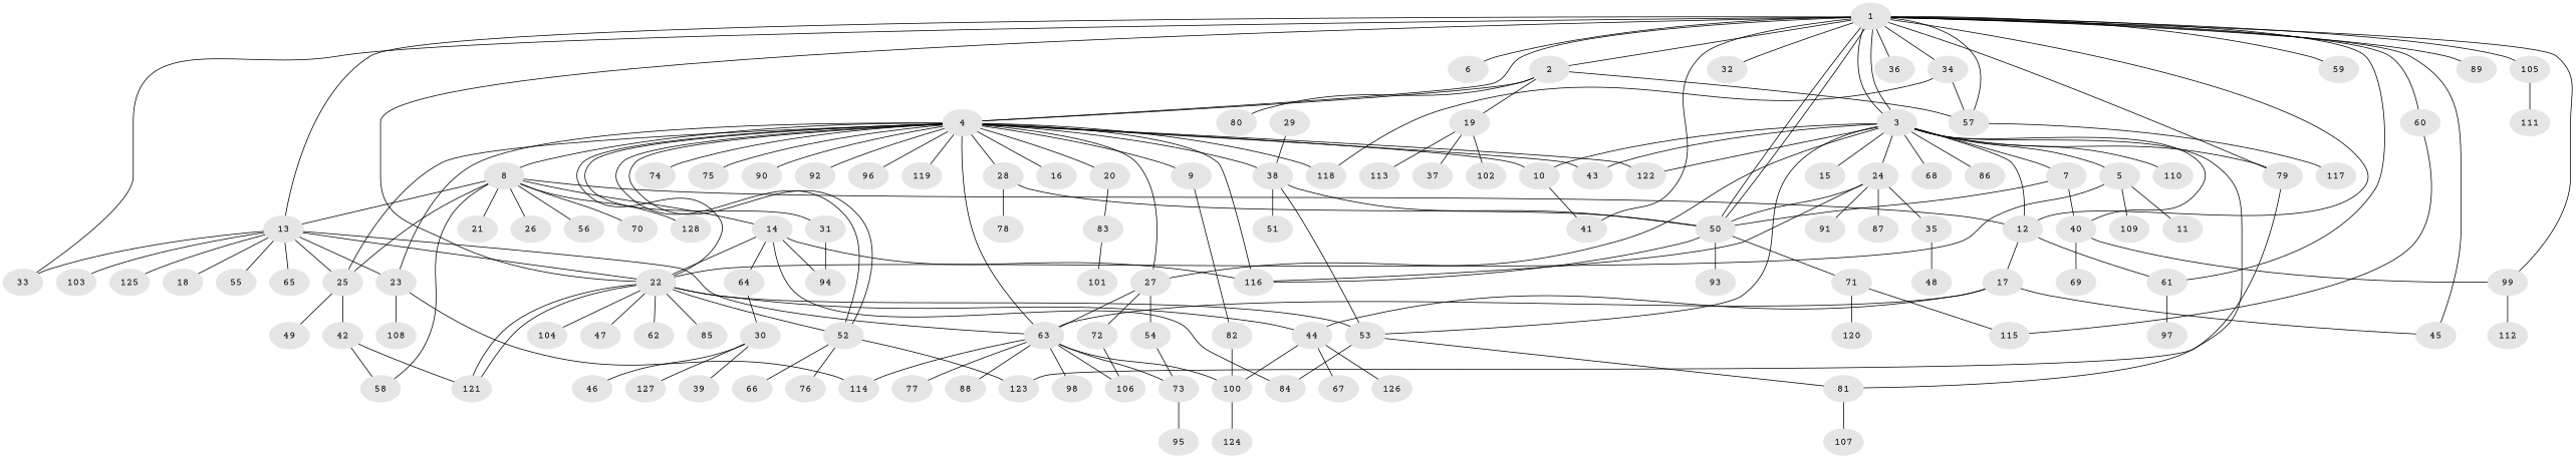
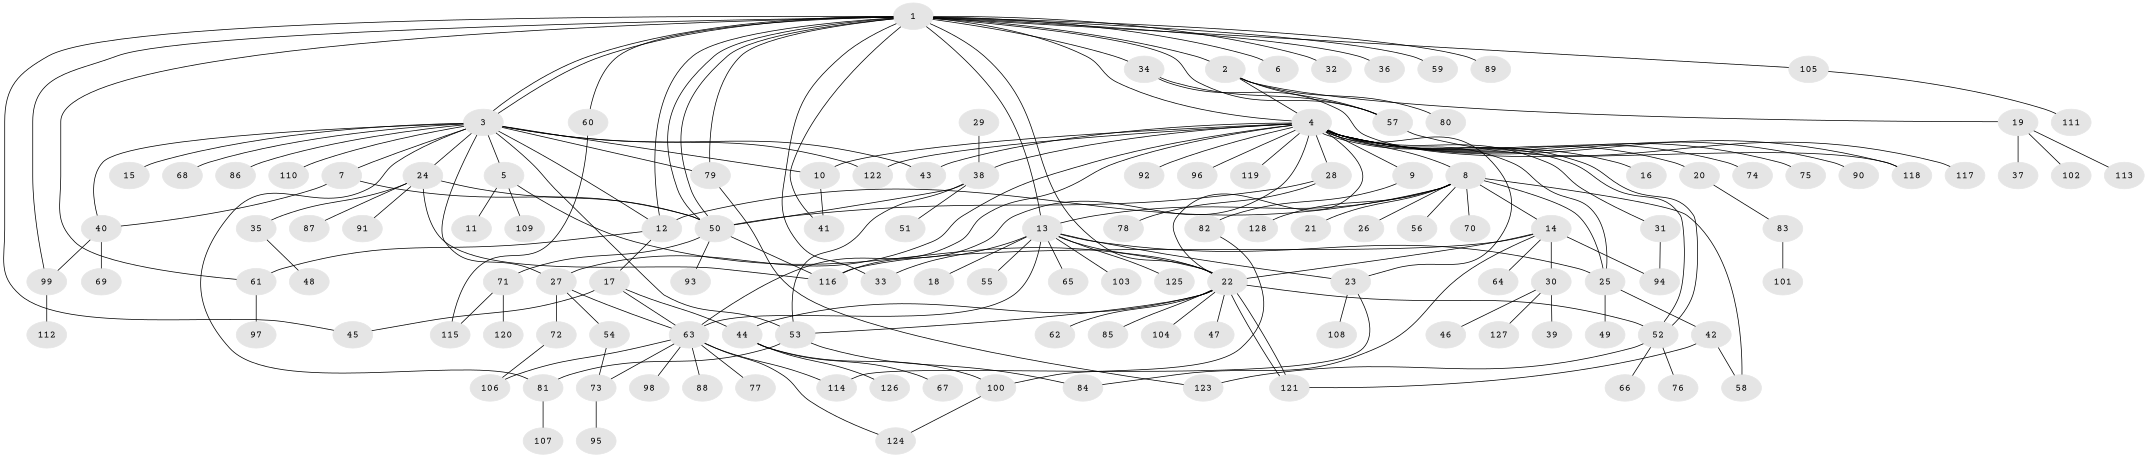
  graph {
    fontname="Courier Prime"
    node [color=gray90 fontname="Courier Prime" style=filled]
    edge [fontname="Courier Prime"]
    1
    2
    3
    4
    6
    12
    13
    22
    32
    33
    34
    36
    41
    45
    50
    57
    59
    60
    61
    79
    89
    99
    105
    19
    80
    5
    7
    10
    15
    24
    27
    40
    43
    53
    68
    81
    86
    110
    122
    8
    9
    16
    20
    23
    25
    28
    31
    38
    52
    63
    74
    75
    90
    92
    96
    116
    118
    119
    17
    18
    55
    65
    103
    125
    44
    47
    62
    85
    104
    121
    71
    93
    117
    115
    97
    123
    112
    111
    37
    102
    113
    11
    109
    35
    87
    91
    54
    72
    69
    84
    107
    14
    21
    26
    56
    70
    128
    58
    82
    83
    108
    114
    42
    49
    78
    29
    94
    51
    66
    76
    73
    77
    88
    98
    106
    124
    30
    64
    100
    39
    46
    127
    67
    126
    101
    48
    120
    95
    1 -- 2
    1 -- 3
    1 -- 3
    1 -- 4
    1 -- 6
    1 -- 12
    1 -- 13
    1 -- 22
    1 -- 32
    1 -- 33
    1 -- 34
    1 -- 36
    1 -- 41
    1 -- 45
    1 -- 50
    1 -- 50
    1 -- 57
    1 -- 59
    1 -- 60
    1 -- 61
    1 -- 79
    1 -- 89
    1 -- 99
    1 -- 105
    2 -- 4
    2 -- 57
    2 -- 19
    2 -- 80
    3 -- 12
    3 -- 79
    3 -- 5
    3 -- 7
    3 -- 10
    3 -- 15
    3 -- 24
    3 -- 27
    3 -- 40
    3 -- 43
    3 -- 53
    3 -- 68
    3 -- 81
    3 -- 86
    3 -- 110
    3 -- 122
    4 -- 22
    4 -- 10
    4 -- 27
    4 -- 43
    4 -- 122
    4 -- 8
    4 -- 9
    4 -- 16
    4 -- 20
    4 -- 23
    4 -- 25
    4 -- 28
    4 -- 31
    4 -- 38
    4 -- 52
    4 -- 52
    4 -- 63
    4 -- 74
    4 -- 75
    4 -- 90
    4 -- 92
    4 -- 96
    4 -- 116
    4 -- 118
    4 -- 119
    12 -- 61
    12 -- 17
    13 -- 22
    13 -- 33
    13 -- 23
    13 -- 25
    13 -- 63
    13 -- 18
    13 -- 55
    13 -- 65
    13 -- 103
    13 -- 125
    22 -- 53
    22 -- 52
    22 -- 44
    22 -- 47
    22 -- 62
    22 -- 85
    22 -- 104
    22 -- 121
    22 -- 121
    34 -- 57
    34 -- 118
    50 -- 116
    50 -- 71
    50 -- 93
    57 -- 117
    60 -- 115
    61 -- 97
    79 -- 123
    99 -- 112
    105 -- 111
    19 -- 37
    19 -- 102
    19 -- 113
    5 -- 22
    5 -- 11
    5 -- 109
    7 -- 50
    7 -- 40
    10 -- 41
    24 -- 50
    24 -- 116
    24 -- 35
    24 -- 87
    24 -- 91
    27 -- 63
    27 -- 54
    27 -- 72
    40 -- 99
    40 -- 69
    53 -- 81
    53 -- 84
    81 -- 107
    8 -- 12
    8 -- 13
    8 -- 25
    8 -- 14
    8 -- 21
    8 -- 26
    8 -- 56
    8 -- 70
    8 -- 128
    8 -- 58
    9 -- 82
    20 -- 83
    23 -- 108
    23 -- 114
    25 -- 42
    25 -- 49
    28 -- 50
    28 -- 78
    31 -- 94
    38 -- 50
    38 -- 53
    38 -- 51
    52 -- 123
    52 -- 66
    52 -- 76
    63 -- 114
    63 -- 73
    63 -- 77
    63 -- 88
    63 -- 98
    63 -- 106
-   63 -- 100
+   63 -- 124
    17 -- 45
    17 -- 63
    17 -- 44
    44 -- 100
    44 -- 67
    44 -- 126
    71 -- 115
    71 -- 120
    35 -- 48
    54 -- 73
    72 -- 106
    14 -- 22
    14 -- 116
    14 -- 84
    14 -- 94
-   64 -- 30
+   14 -- 30
    14 -- 64
    82 -- 100
    83 -- 101
    42 -- 121
    42 -- 58
    29 -- 38
    73 -- 95
    30 -- 39
    30 -- 46
    30 -- 127
    100 -- 124
  }
